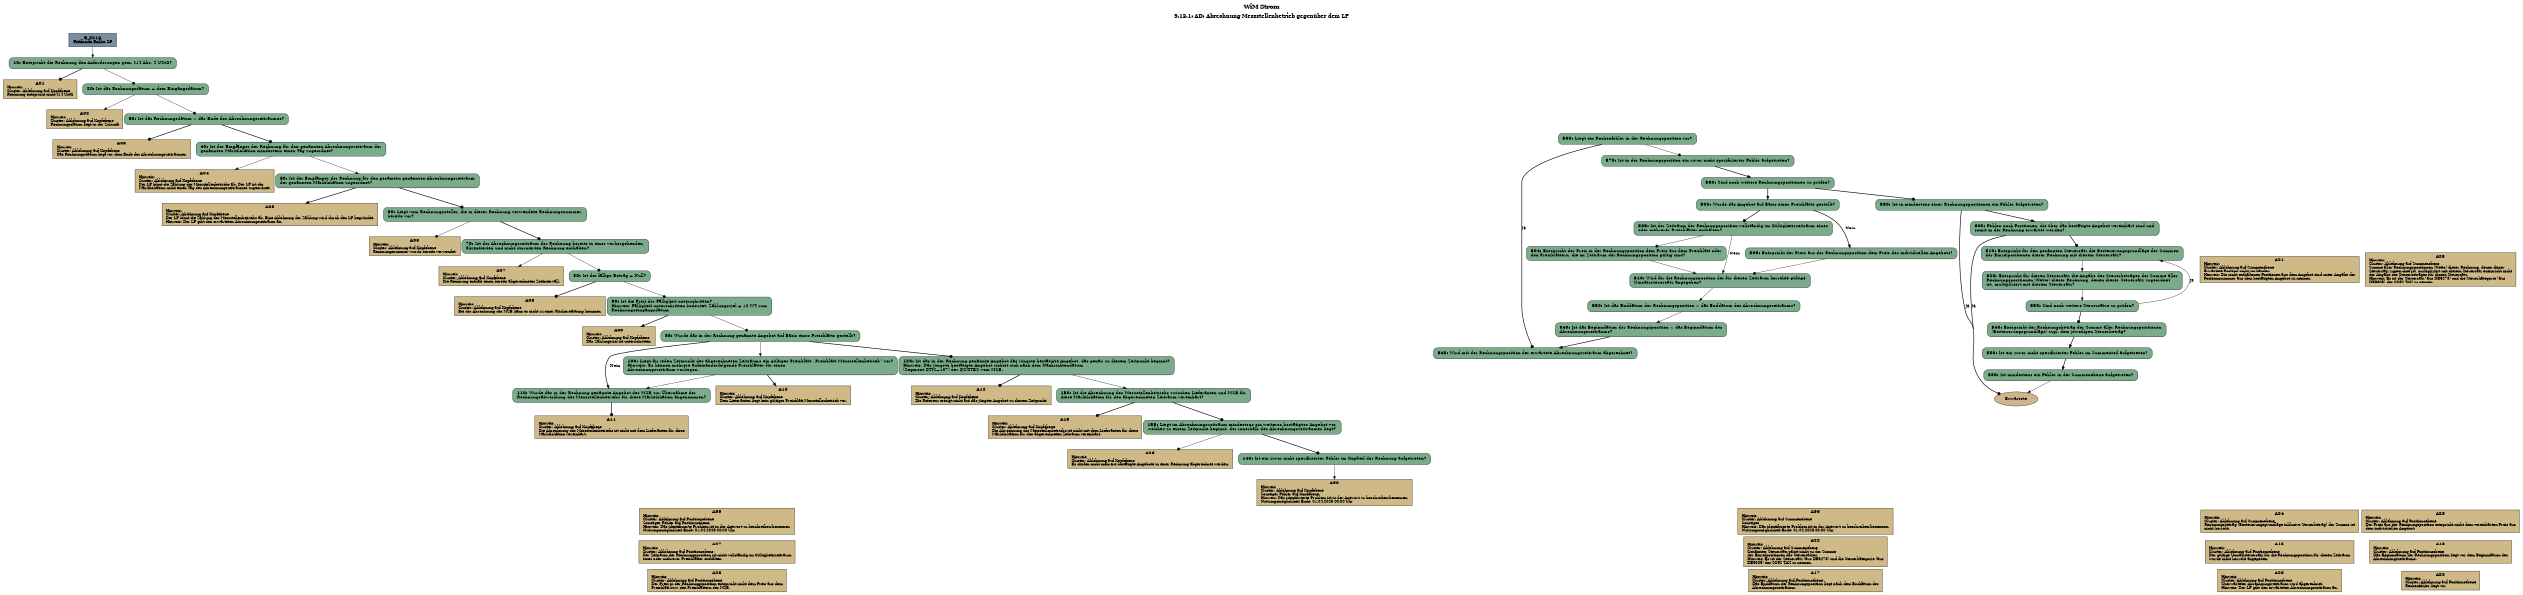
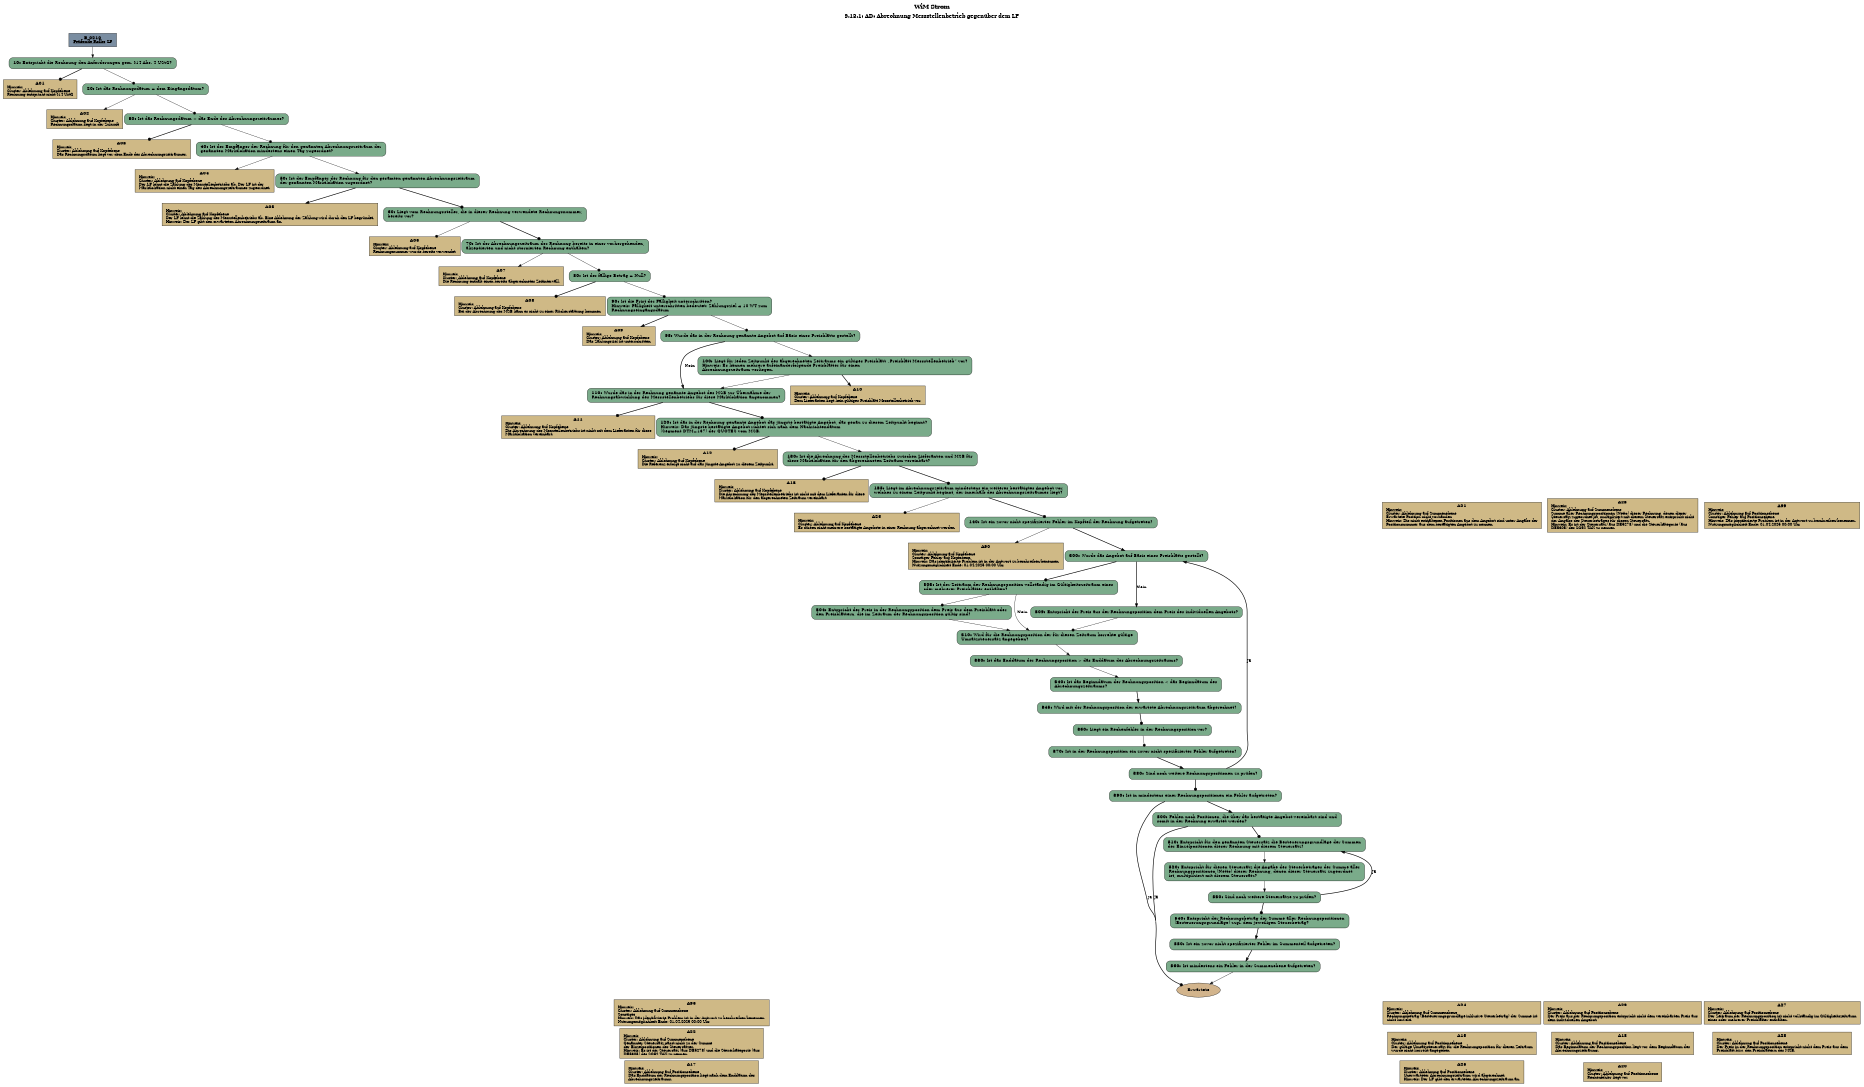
  digraph {
    concentrate=true
    label=<<B><FONT POINT-SIZE="18">WiM Strom</FONT></B><BR/><BR/><B><FONT POINT-SIZE="16">9.13.1: AD: Abrechnung Messstellenbetrieb gegenüber dem LF</FONT></B><BR/><BR/><BR/><BR/>>
    labelloc=t
    pack=true
    packmode=array
    rankdir=TB
    node [fillcolor="#7aab8a" margin="0.2,0.12" shape=box style="filled,rounded"]
    edge [arrowhead=normal style=bold]
    n1 [fillcolor="#7a8da1" label=<<B>E_0210</B><BR align="center"/><FONT point-size="12"><B><U>Prüfende Rolle:</U> LF</B></FONT><BR align="center"/>> style=filled]
    n2 [label=<<B>10: </B>Entspricht die Rechnung den Anforderungen gem. §14 Abs. 4 UStG?<BR align="left"/>>]
    n3 [fillcolor="#cfb986" label=<<B>A01</B><BR align="center"/><FONT point-size="12"><U>Hinweis:</U><BR align="left"/>Cluster: Ablehnung auf Kopfebene<BR align="left"/>Rechnung entspricht nicht §14 UstG<BR align="left"/></FONT>> margin="0.17,0.08" style=filled]
    n4 [label=<<B>20: </B>Ist das Rechnungsdatum ≤ dem Eingangsdatum?<BR align="left"/>>]
    n5 [fillcolor="#cfb986" label=<<B>A02</B><BR align="center"/><FONT point-size="12"><U>Hinweis:</U><BR align="left"/>Cluster: Ablehnung auf Kopfebene<BR align="left"/>Rechnungsdatum liegt in der Zukunft<BR align="left"/></FONT>> margin="0.17,0.08" style=filled]
    n6 [label=<<B>30: </B>Ist das Rechnungsdatum &lt; das Ende des Abrechnungszeitraumes?<BR align="left"/>>]
    n7 [fillcolor="#cfb986" label=<<B>A03</B><BR align="center"/><FONT point-size="12"><U>Hinweis:</U><BR align="left"/>Cluster: Ablehnung auf Kopfebene<BR align="left"/>Das Rechnungsdatum liegt vor dem Ende des Abrechnungszeitraumes.<BR align="left"/></FONT>> margin="0.17,0.08" style=filled]
    n8 [label=<<B>40: </B>Ist der Empfänger der Rechnung für den genannten Abrechnungszeitraum der<BR align="left"/>genannten Marktlokation mindestens einen Tag zugeordnet?<BR align="left"/>>]
    n9 [fillcolor="#cfb986" label=<<B>A04</B><BR align="center"/><FONT point-size="12"><U>Hinweis:</U><BR align="left"/>Cluster: Ablehnung auf Kopfebene<BR align="left"/>Der LF lehnt die Zahlung des Messstellenbetriebs ab. Der LF ist der<BR align="left"/>Marktlokation nicht einen Tag des Abrechnungszeitraumes zugeordnet.<BR align="left"/></FONT>> margin="0.17,0.08" style=filled]
    n10 [label=<<B>50: </B>Ist der Empfänger der Rechnung für den gesamten genannten Abrechnungszeitraum<BR align="left"/>der genannten Marktlokation zugeordnet?<BR align="left"/>>]
    n11 [fillcolor="#cfb986" label=<<B>A05</B><BR align="center"/><FONT point-size="12"><U>Hinweis:</U><BR align="left"/>Cluster: Ablehnung auf Kopfebene<BR align="left"/>Der LF lehnt die Zahlung des Messstellenbetriebs ab. Eine Ablehnung der Zahlung wird durch den LF begründet.<BR align="left"/>Hinweis: Der LF gibt den erwarteten Abrechnungszeitraum an.<BR align="left"/></FONT>> margin="0.17,0.08" style=filled]
    n12 [label=<<B>60: </B>Liegt vom Rechnungssteller, die in dieser Rechnung verwendete Rechnungsnummer,<BR align="left"/>bereits vor?<BR align="left"/>>]
    n13 [fillcolor="#cfb986" label=<<B>A06</B><BR align="center"/><FONT point-size="12"><U>Hinweis:</U><BR align="left"/>Cluster: Ablehnung auf Kopfebene<BR align="left"/>Rechnungsnummer wurde bereits verwendet.<BR align="left"/></FONT>> margin="0.17,0.08" style=filled]
    n14 [label=<<B>70: </B>Ist der Abrechnungszeitraum der Rechnung bereits in einer vorhergehenden,<BR align="left"/>akzeptierten und nicht stornierten Rechnung enthalten?<BR align="left"/>>]
    n15 [fillcolor="#cfb986" label=<<B>A07</B><BR align="center"/><FONT point-size="12"><U>Hinweis:</U><BR align="left"/>Cluster: Ablehnung auf Kopfebene<BR align="left"/>Die Rechnung enthält einen bereits abgerechnetes Zeitintervall.<BR align="left"/></FONT>> margin="0.17,0.08" style=filled]
    n16 [label=<<B>80: </B>Ist der fällige Betrag ≥ Null?<BR align="left"/>>]
    n17 [fillcolor="#cfb986" label=<<B>A08</B><BR align="center"/><FONT point-size="12"><U>Hinweis:</U><BR align="left"/>Cluster: Ablehnung auf Kopfebene<BR align="left"/>Bei der Abrechnung des MSB kann es nicht zu einer Rückerstattung kommen.<BR align="left"/></FONT>> margin="0.17,0.08" style=filled]
    n18 [label=<<B>90: </B>Ist die Frist der Fälligkeit unterschritten?<BR align="left"/>Hinweis: Fälligkeit unterschritten bedeutet: Zahlungsziel ≤ 10 WT zum<BR align="left"/>Rechnungseingangsdatum<BR align="left"/>>]
    n19 [fillcolor="#cfb986" label=<<B>A09</B><BR align="center"/><FONT point-size="12"><U>Hinweis:</U><BR align="left"/>Cluster: Ablehnung auf Kopfebene<BR align="left"/>Das Zahlungsziel ist unterschritten.<BR align="left"/></FONT>> margin="0.17,0.08" style=filled]
    n20 [label=<<B>95: </B>Wurde das in der Rechnung genannte Angebot auf Basis eines Preisblatts gestellt?<BR align="left"/>>]
    n21 [label=<<B>100: </B>Liegt für jeden Zeitpunkt des abgerechneten Zeitraums ein gültiges Preisblatt „Preisblatt Messstellenbetrieb“ vor?<BR align="left"/>Hinweis: Es können mehrere aufeinanderfolgende Preisblätter für einen<BR align="left"/>Abrechnungszeitraum vorliegen.<BR align="left"/>>]
    n22 [label=<<B>110: </B>Wurde das in der Rechnung genannte Angebot des MSB zur Übernahme der<BR align="left"/>Rechnungsabwicklung des Messstellenbetriebs für diese Marktlokation angenommen?<BR align="left"/>>]
    n23 [fillcolor="#cfb986" label=<<B>A10</B><BR align="center"/><FONT point-size="12"><U>Hinweis:</U><BR align="left"/>Cluster: Ablehnung auf Kopfebene<BR align="left"/>Dem Lieferanten liegt kein gültiges Preisblatt Messstellenbetrieb vor.<BR align="left"/></FONT>> margin="0.17,0.08" style=filled]
    n24 [fillcolor="#cfb986" label=<<B>A11</B><BR align="center"/><FONT point-size="12"><U>Hinweis:</U><BR align="left"/>Cluster: Ablehnung auf Kopfebene<BR align="left"/>Die Abrechnung des Messstellenbetriebs ist nicht mit dem Lieferanten für diese<BR align="left"/>Marktlokation vereinbart.<BR align="left"/></FONT>> margin="0.17,0.08" style=filled]
    n25 [label=<<B>120: </B>Ist das in der Rechnung genannte Angebot das jüngste bestätigte Angebot, das genau zu diesem Zeitpunkt beginnt?<BR align="left"/>Hinweis: Das jüngste bestätigte Angebot richtet sich nach dem Nachrichtendatum<BR align="left"/>(Segment DTM+137) der QUOTES vom MSB.<BR align="left"/>>]
    n26 [fillcolor="#cfb986" label=<<B>A12</B><BR align="center"/><FONT point-size="12"><U>Hinweis:</U><BR align="left"/>Cluster: Ablehnung auf Kopfebene<BR align="left"/>Die Referenz erfolgt nicht auf das jüngste Angebot zu diesem Zeitpunkt.<BR align="left"/></FONT>> margin="0.17,0.08" style=filled]
    n27 [label=<<B>130: </B>Ist die Abrechnung des Messstellenbetriebs zwischen Lieferanten und MSB für<BR align="left"/>diese Marktlokation für den abgerechneten Zeitraum vereinbart?<BR align="left"/>>]
    n28 [fillcolor="#cfb986" label=<<B>A13</B><BR align="center"/><FONT point-size="12"><U>Hinweis:</U><BR align="left"/>Cluster: Ablehnung auf Kopfebene<BR align="left"/>Die Abrechnung des Messstellenbetriebs ist nicht mit dem Lieferanten für diese<BR align="left"/>Marktlokation für den abgerechneten Zeitraum vereinbart.<BR align="left"/></FONT>> margin="0.17,0.08" style=filled]
    n29 [label=<<B>135: </B>Liegt im Abrechnungszeitraum mindestens ein weiteres bestätigtes Angebot vor,<BR align="left"/>welches zu einem Zeitpunkt beginnt, der innerhalb des Abrechnungszeitraumes liegt?<BR align="left"/>>]
    n30 [fillcolor="#cfb986" label=<<B>A26</B><BR align="center"/><FONT point-size="12"><U>Hinweis:</U><BR align="left"/>Cluster: Ablehnung auf Kopfebene<BR align="left"/>Es dürfen nicht mehrere bestätigte Angebote in einer Rechnung abgerechnet werden.<BR align="left"/></FONT>> margin="0.17,0.08" style=filled]
    n31 [label=<<B>140: </B>Ist ein zuvor nicht spezifizierter Fehler im Kopfteil der Rechnung aufgetreten?<BR align="left"/>>]
    n32 [fillcolor="#cfb986" label=<<B>A90</B><BR align="center"/><FONT point-size="12"><U>Hinweis:</U><BR align="left"/>Cluster: Ablehnung auf Kopfebene<BR align="left"/>Sonstiger Fehler auf Kopfebene.<BR align="left"/>Hinweis: Das identifizierte Problem ist in der Antwort zu beschreiben/benennen.<BR align="left"/>Nutzungsmöglichkeit Ende: 01.04.2025 00:00 Uhr<BR align="left"/></FONT>> margin="0.17,0.08" style=filled]
    n33 [label=<<B>300: </B>Wurde das Angebot auf Basis eines Preisblatts gestellt?<BR align="left"/>>]
    n34 [label=<<B>303: </B>Ist der Zeitraum der Rechnungsposition vollständig im Gültigkeitszeitraum eines<BR align="left"/>oder mehrerer Preisblätter enthalten?<BR align="left"/>>]
    n35 [label=<<B>309: </B>Entspricht der Preis aus der Rechnungsposition dem Preis des individuellen Angebots?<BR align="left"/>>]
    n36 [label=<<B>304: </B>Entspricht der Preis in der Rechnungsposition dem Preis aus dem Preisblatt oder<BR align="left"/>den Preisblättern, die im Zeitraum der Rechnungsposition gültig sind?<BR align="left"/>>]
    n37 [label=<<B>310: </B>Wird für die Rechnungsposition der für diesen Zeitraum korrekte gültige<BR align="left"/>Umsatzsteuersatz angegeben?<BR align="left"/>>]
    n38 [label=<<B>330: </B>Ist das Enddatum der Rechnungsposition &gt; das Enddatum des Abrechnungszeitraums?<BR align="left"/>>]
    n39 [fillcolor="#cfb986" label=<<B>A27</B><BR align="center"/><FONT point-size="12"><U>Hinweis:</U><BR align="left"/>Cluster: Ablehnung auf Positionsebene<BR align="left"/>Der Zeitraum der Rechnungsposition ist nicht vollständig im Gültigkeitszeitraum<BR align="left"/>eines oder mehrerer Preisblätter enthalten.<BR align="left"/></FONT>> margin="0.17,0.08" style=filled]
    n40 [fillcolor="#cfb986" label=<<B>A28</B><BR align="center"/><FONT point-size="12"><U>Hinweis:</U><BR align="left"/>Cluster: Ablehnung auf Positionsebene<BR align="left"/>Der Preis in der Rechnungsposition entspricht nicht dem Preis aus dem<BR align="left"/>Preisblatt bzw. den Preisblättern des MSB.<BR align="left"/></FONT>> margin="0.17,0.08" style=filled]
    n41 [fillcolor="#cfb986" label=<<B>A29</B><BR align="center"/><FONT point-size="12"><U>Hinweis:</U><BR align="left"/>Cluster: Ablehnung auf Positionsebene<BR align="left"/>Der Preis aus der Rechnungsposition entspricht nicht dem vereinbarten Preis aus<BR align="left"/>dem individuellen Angebot.<BR align="left"/></FONT>> margin="0.17,0.08" style=filled]
    n42 [label=<<B>340: </B>Ist das Beginndatum der Rechnungsposition &lt; das Beginndatum des<BR align="left"/>Abrechnungszeitraums?<BR align="left"/>>]
    n43 [fillcolor="#cfb986" label=<<B>A15</B><BR align="center"/><FONT point-size="12"><U>Hinweis:</U><BR align="left"/>Cluster: Ablehnung auf Positionsebene<BR align="left"/>Der gültige Umsatzsteuersatz für die Rechnungsposition für diesen Zeitraum<BR align="left"/>wurde nicht korrekt angegeben.<BR align="left"/></FONT>> margin="0.17,0.08" style=filled]
    n44 [label=<<B>345: </B>Wird mit der Rechnungsposition der erwartete Abrechnungszeitraum abgerechnet?<BR align="left"/>>]
    n45 [fillcolor="#cfb986" label=<<B>A17</B><BR align="center"/><FONT point-size="12"><U>Hinweis:</U><BR align="left"/>Cluster: Ablehnung auf Positionsebene<BR align="left"/>Das Enddatum der Rechnungsposition liegt nach dem Enddatum des<BR align="left"/>Abrechnungszeitraums.<BR align="left"/></FONT>> margin="0.17,0.08" style=filled]
    n46 [label=<<B>360: </B>Liegt ein Rechenfehler in der Rechnungsposition vor?<BR align="left"/>>]
    n47 [fillcolor="#cfb986" label=<<B>A18</B><BR align="center"/><FONT point-size="12"><U>Hinweis:</U><BR align="left"/>Cluster: Ablehnung auf Positionsebene<BR align="left"/>Das Beginndatum der Rechnungsposition liegt vor dem Beginndatum des<BR align="left"/>Abrechnungszeitraums.<BR align="left"/></FONT>> margin="0.17,0.08" style=filled]
    n48 [label=<<B>370: </B>Ist in der Rechnungsposition ein zuvor nicht spezifizierter Fehler aufgetreten?<BR align="left"/>>]
    n49 [fillcolor="#cfb986" label=<<B>A25</B><BR align="center"/><FONT point-size="12"><U>Hinweis:</U><BR align="left"/>Cluster: Ablehnung auf Positionsebene<BR align="left"/>Unerwarteter Abrechnungszeitraum wird abgerechnet.<BR align="left"/>Hinweis: Der LF gibt den erwarteten Abrechnungszeitraum an.<BR align="left"/></FONT>> margin="0.17,0.08" style=filled]
    n50 [label=<<B>380: </B>Sind noch weitere Rechnungspositionen zu prüfen?<BR align="left"/>>]
    n51 [fillcolor="#cfb986" label=<<B>A20</B><BR align="center"/><FONT point-size="12"><U>Hinweis:</U><BR align="left"/>Cluster: Ablehnung auf Positionsebene<BR align="left"/>Rechenfehler liegt vor<BR align="left"/></FONT>> margin="0.17,0.08" style=filled]
    n52 [label=<<B>390: </B>Ist in mindestens einer Rechnungspositionen ein Fehler aufgetreten?<BR align="left"/>>]
    n53 [fillcolor="#cfb986" label=<<B>A99</B><BR align="center"/><FONT point-size="12"><U>Hinweis:</U><BR align="left"/>Cluster: Ablehnung auf Positionsebene<BR align="left"/>Sonstiger Fehler auf Positionsebene.<BR align="left"/>Hinweis: Das identifizierte Problem ist in der Antwort zu beschreiben/benennen.<BR align="left"/>Nutzungsmöglichkeit Ende: 01.04.2025 00:00 Uhr<BR align="left"/></FONT>> margin="0.17,0.08" style=filled]
    n54 [fillcolor=tan label=Erwartete shape=ellipse style=filled]
    n55 [label=<<B>500: </B>Fehlen noch Positionen, die über das bestätigte Angebot vereinbart sind und<BR align="left"/>somit in der Rechnung erwartet werden?<BR align="left"/>>]
    n56 [label=<<B>510: </B>Entspricht für den genannten Steuersatz die Besteuerungsgrundlage der Summen<BR align="left"/>der Einzelpositionen dieser Rechnung mit diesem Steuersatz?<BR align="left"/>>]
    n57 [label=<<B>520: </B>Entspricht für diesen Steuersatz die Angabe des Steuerbetrages der Summe aller<BR align="left"/>Rechnungspositionen (Netto) dieser Rechnung, denen dieser Steuersatz zugeordnet<BR align="left"/>ist, multipliziert mit diesem Steuersatz?<BR align="left"/>>]
    n58 [fillcolor="#cfb986" label=<<B>A21</B><BR align="center"/><FONT point-size="12"><U>Hinweis:</U><BR align="left"/>Cluster: Ablehnung auf Summenebene<BR align="left"/>Erwartete Position nicht vorhanden<BR align="left"/>Hinweis: Die nicht enthaltenen Positionen aus dem Angebot sind unter Angabe der<BR align="left"/>Positionsnummer aus dem bestätigten Angebot zu nennen.<BR align="left"/></FONT>> margin="0.17,0.08" style=filled]
    n59 [label=<<B>530: </B>Sind noch weitere Steuersätze zu prüfen?<BR align="left"/>>]
    n60 [fillcolor="#cfb986" label=<<B>A22</B><BR align="center"/><FONT point-size="12"><U>Hinweis:</U><BR align="left"/>Cluster: Ablehnung auf Summenebene<BR align="left"/>Genannter Steuersatz passt nicht zu der Summe<BR align="left"/>der Einzelpositionen des Steuersatzes.<BR align="left"/>Hinweis: Es ist der Steuersatz (aus DE5278) und die Steuerkategorie (aus<BR align="left"/>DE5305) des SG52 TAX zu nennen.<BR align="left"/></FONT>> margin="0.17,0.08" style=filled]
    n61 [label=<<B>540: </B>Entspricht der Rechnungsbetrag der Summe aller Rechnungspositionen<BR align="left"/>(Besteuerungsgrundlage) zzgl. dem jeweiligen Steuerbetrag?<BR align="left"/>>]
    n62 [fillcolor="#cfb986" label=<<B>A23</B><BR align="center"/><FONT point-size="12"><U>Hinweis:</U><BR align="left"/>Cluster: Ablehnung auf Summenebene<BR align="left"/>Summe aller Rechnungspositionen (Netto) dieser Rechnung, denen dieser<BR align="left"/>Steuersatz zugeordnet ist, multipliziert mit diesem Steuersatz entspricht nicht<BR align="left"/>der Angabe des Steuerbetrages für diesen Steuersatz.<BR align="left"/>Hinweis: Es ist der Steuersatz (aus DE5278) und die Steuerkategorie (aus<BR align="left"/>DE5305) des SG52 TAX zu nennen.<BR align="left"/></FONT>> margin="0.17,0.08" style=filled]
    n63 [label=<<B>550: </B>Ist ein zuvor nicht spezifizierter Fehler im Summenteil aufgetreten?<BR align="left"/>>]
    n64 [label=<<B>560: </B>Ist mindestens ein Fehler in der Summenebene aufgetreten?<BR align="left"/>>]
    n65 [fillcolor="#cfb986" label=<<B>A24</B><BR align="center"/><FONT point-size="12"><U>Hinweis:</U><BR align="left"/>Cluster: Ablehnung auf Summenebene<BR align="left"/>Rechnungsbetrag (Besteuerungsgrundlage inklusive Steuerbetrag) der Summe ist<BR align="left"/>nicht korrekt.<BR align="left"/></FONT>> margin="0.17,0.08" style=filled]
    n66 [fillcolor="#cfb986" label=<<B>A96</B><BR align="center"/><FONT point-size="12"><U>Hinweis:</U><BR align="left"/>Cluster: Ablehnung auf Summenebene<BR align="left"/>Sonstiges<BR align="left"/>Hinweis: Das identifizierte Problem ist in der Antwort zu beschreiben/benennen.<BR align="left"/>Nutzungsmöglichkeit Ende: 01.04.2025 00:00 Uhr<BR align="left"/></FONT>> margin="0.17,0.08" style=filled]
    n1 -> n2 [style=solid]
    n2 -> n3 [arrowhead=dot label=Nein]
    n2 -> n4 [arrowhead=dot label=Ja style=solid]
    n4 -> n5 [label=Nein style=solid]
    n4 -> n6 [arrowhead=dot label=Ja style=solid]
    n6 -> n7 [arrowhead=dot label=Ja]
-   n6 -> n8 [arrowhead=dot label=Nein]
+   n6 -> n8 [arrowhead=dot label=Nein style=solid]
    n8 -> n9 [label=Nein style=solid]
    n8 -> n10 [label=Ja style=solid]
    n10 -> n11 [label=Nein]
    n10 -> n12 [arrowhead=dot label=Ja]
    n12 -> n13 [arrowhead=dot label=Ja style=solid]
    n12 -> n14 [arrowhead=dot label=Nein]
    n14 -> n15 [label=Ja style=solid]
    n14 -> n16 [arrowhead=dot label=Nein style=solid]
    n16 -> n17 [arrowhead=dot label=Nein]
    n16 -> n18 [arrowhead=dot label=Ja style=solid]
    n18 -> n19 [label=Ja]
    n18 -> n20 [arrowhead=dot label=Nein style=solid]
    n20 -> n21 [label=Ja style=solid]
    n20 -> n22 [label=Nein]
    n21 -> n22 [label=Ja style=solid]
    n21 -> n23 [label=Nein]
    n22 -> n24 [arrowhead=dot label=Nein]
-   n20 -> n25 [arrowhead=dot label=Ja]
+   n22 -> n25 [arrowhead=dot label=Ja]
    n25 -> n26 [arrowhead=dot label=Nein]
    n25 -> n27 [label=Ja style=solid]
    n27 -> n28 [arrowhead=dot label=Nein]
    n27 -> n29 [arrowhead=dot label=Ja]
    n29 -> n30 [arrowhead=dot label=Ja style=solid]
    n29 -> n31 [arrowhead=dot label=Nein]
    n31 -> n32 [label=Ja style=solid]
+   n31 -> n33 [label=Nein]
    n33 -> n34 [arrowhead=dot label=Ja]
    n33 -> n35 [label=Nein]
    n34 -> n36 [arrowhead=dot label=Ja style=solid]
    n34 -> n37 [label=Nein style=solid]
    n35 -> n37 [arrowhead=dot label=Ja style=solid]
    n36 -> n37 [label=Ja style=solid]
    n37 -> n38 [label=Ja style=solid]
    n38 -> n42 [label=Nein style=solid]
    n42 -> n44 [label=Nein]
-   n46 -> n44 [arrowhead=dot label=Ja]
+   n44 -> n46 [arrowhead=dot label=Ja]
    n46 -> n48 [arrowhead=dot label=Nein style=solid]
    n48 -> n50 [label=Nein]
    n50 -> n33 [label=Ja]
    n50 -> n52 [arrowhead=dot label=Nein]
    n52 -> n54 [arrowhead=dot label=Ja]
    n52 -> n55 [label=Nein]
    n55 -> n54 [arrowhead=dot label=Ja]
    n55 -> n56 [arrowhead=dot label=Nein]
    n56 -> n57 [label=Ja style=solid]
    n57 -> n59 [label=Ja style=solid]
-   n59 -> n56 [label=Ja style=solid]
+   n59 -> n56 [label=Ja]
    n59 -> n61 [arrowhead=dot label=Nein]
    n61 -> n63 [label=Ja]
    n63 -> n64 [label=Nein]
    n64 -> n54 [label=Nein style=solid]
  }
